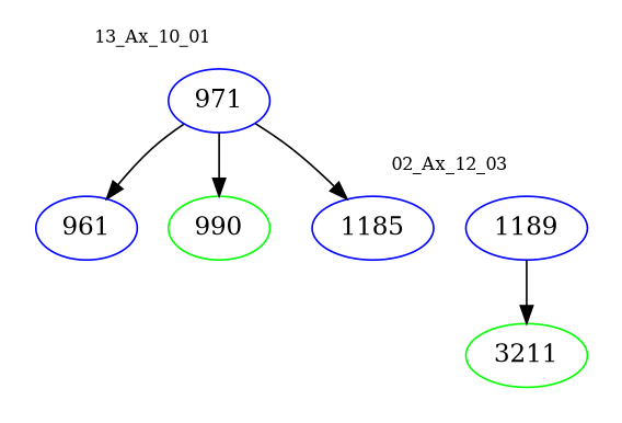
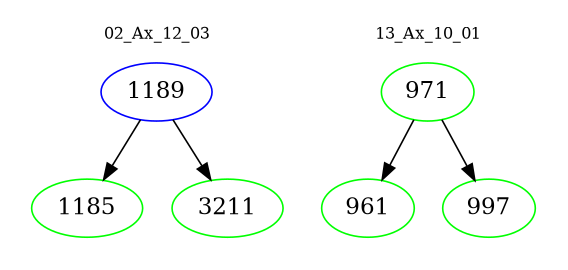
  digraph {
    node [color=blue]
    edge [color=black]
    n1 [label=1189]
-   n2 [label=1185]
+   n2 [color=green label=1185]
    n3 [color=green label=3211]
-   n4 [label=971]
-   n5 [label=961]
-   n6 [color=green label=990]
+   n4 [color=green label=971]
+   n5 [color=green label=961]
+   n6 [color=green label=997]
    subgraph cluster_1 {
      color=white
      fontsize=10
      label="02_Ax_12_03"
      n1
      n2
      n3
    }
    subgraph cluster_2 {
      color=white
      fontsize=10
      label="13_Ax_10_01"
      n4
      n5
      n6
    }
-   n4 -> n2
+   n1 -> n2
    n1 -> n3
    n4 -> n5
    n4 -> n6
  }
